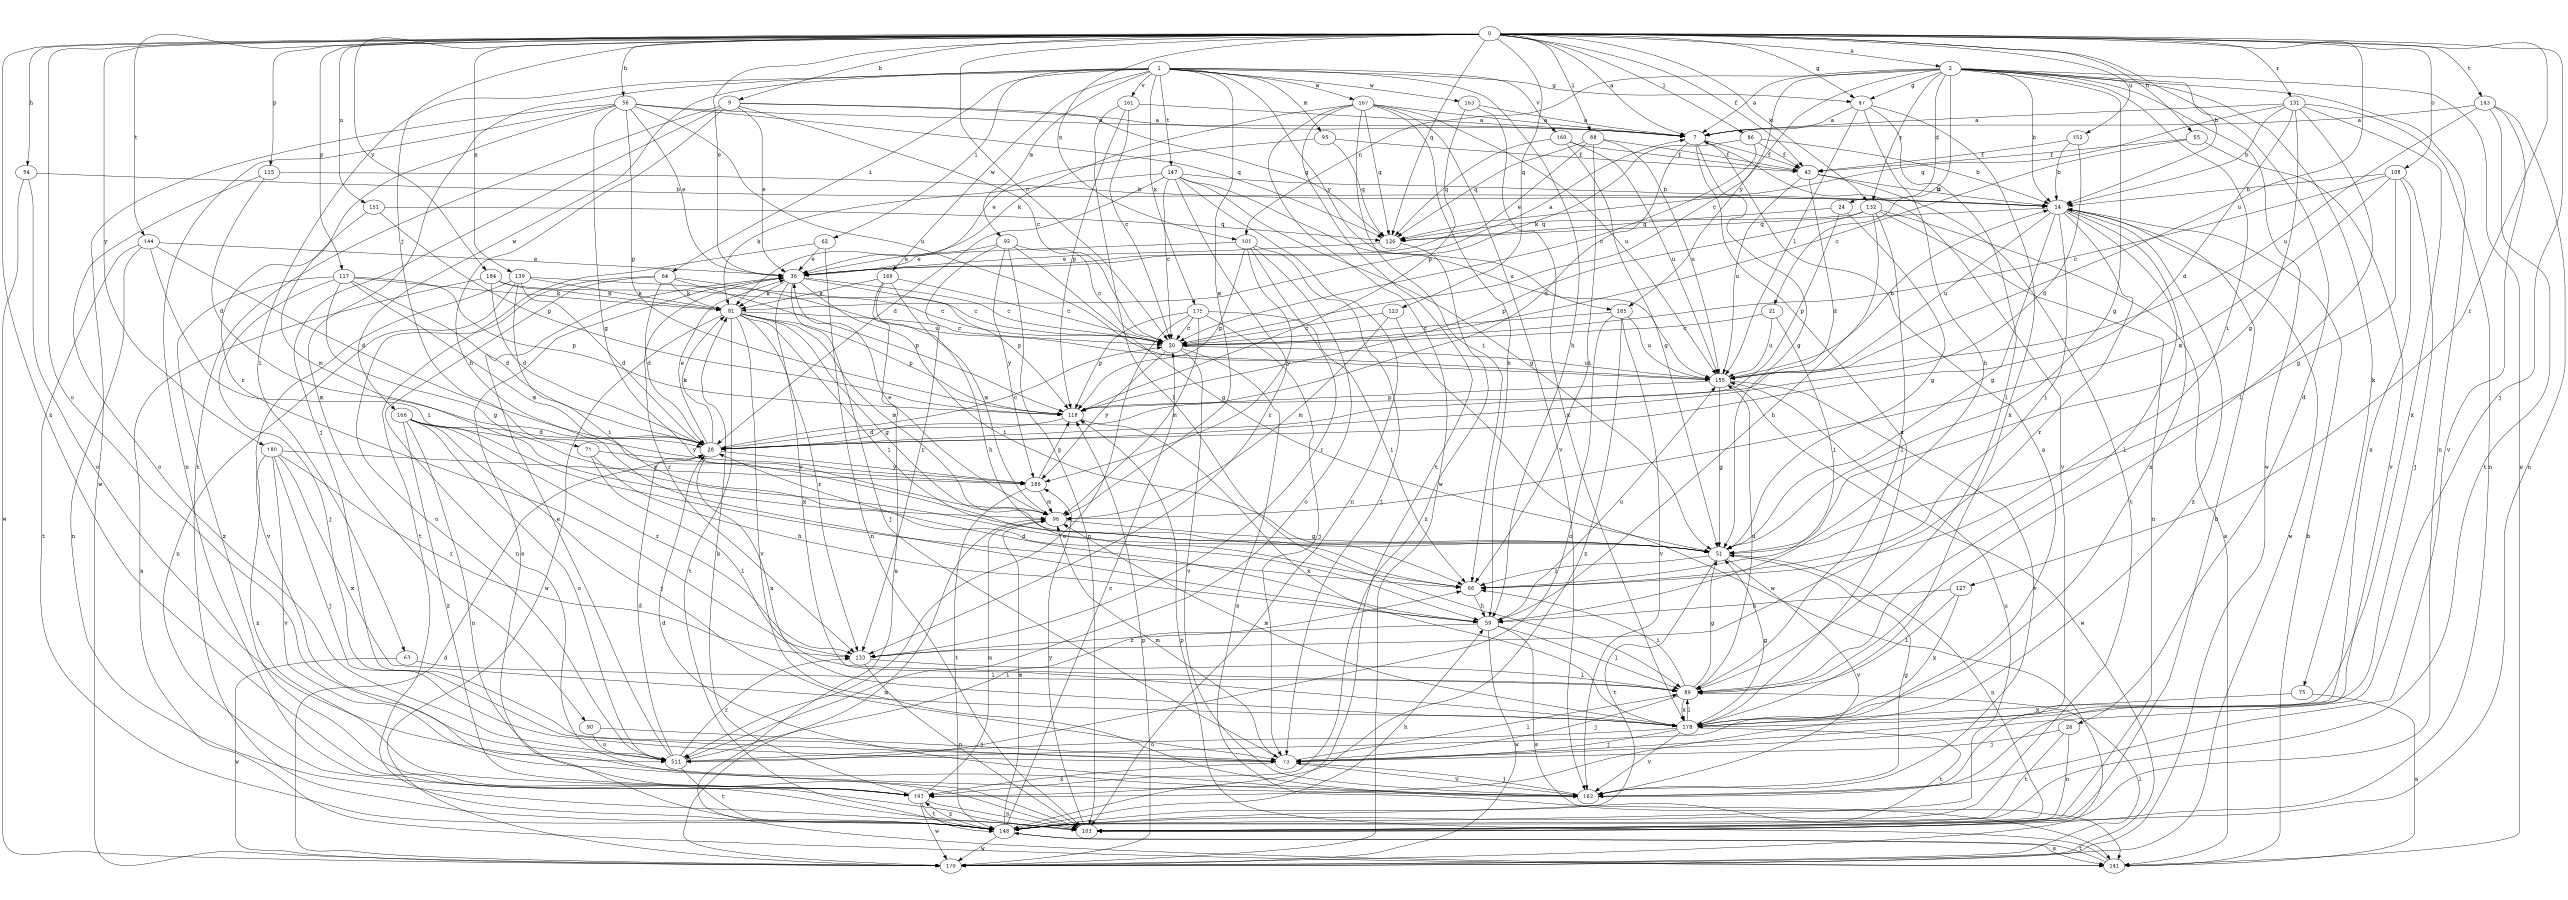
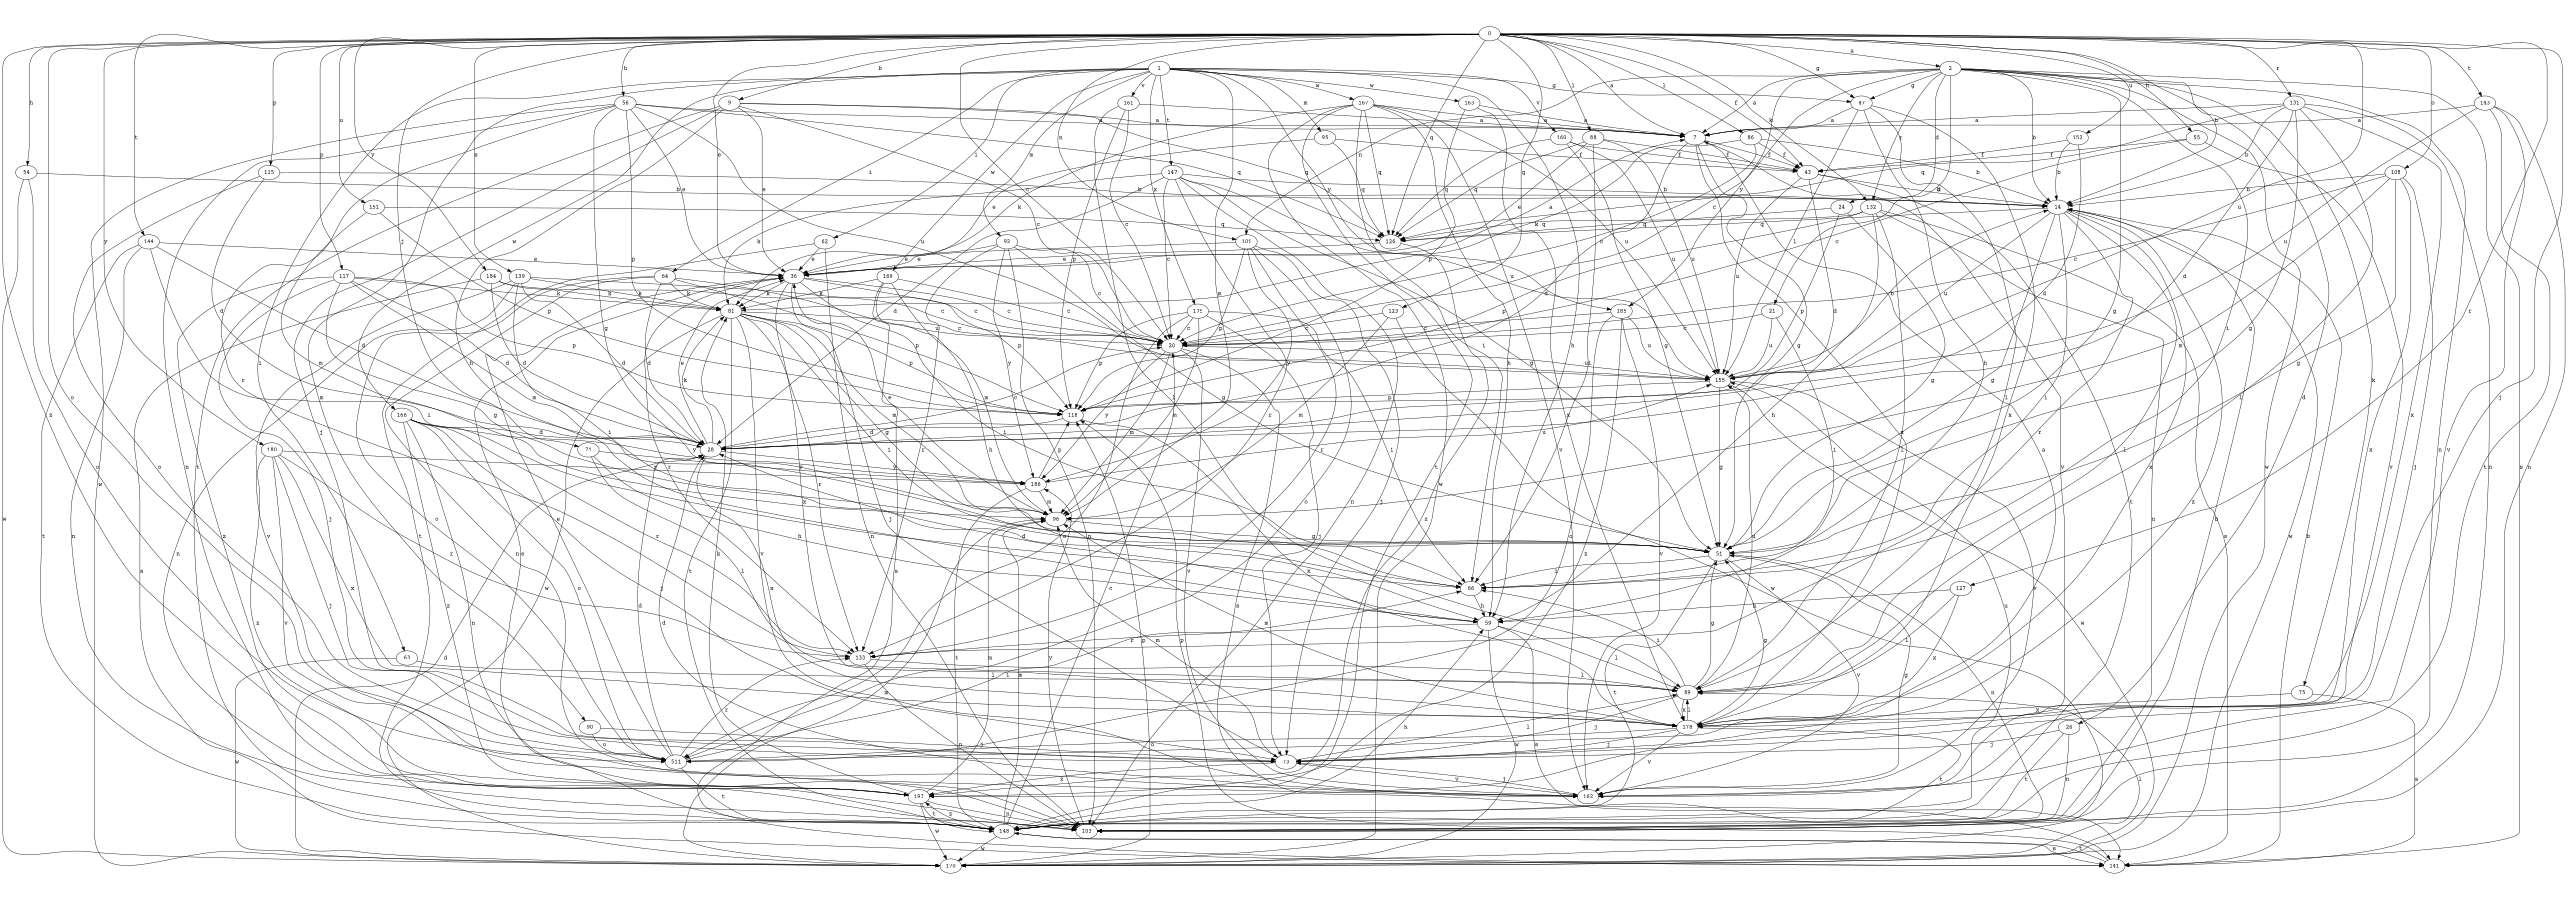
  strict digraph {
    fontname="Courier Prime"
    node [fontname="Courier Prime"]
    edge [fontname="Courier Prime"]
    0
    2
    7
    9
    14
    20
    36
    43
    47
    54
    55
    56
    71
    73
    86
    88
    101
    108
    n19 [label=511]
    115
    117
    123
    126
    127
    131
    139
    143
    144
    151
    152
    155
    180
    184
    193
    132
    75
    185
    21
    24
    26
    51
    66
    103
    141
    170
    28
    162
    178
    59
    148
    89
    133
    96
    186
    118
    81
    1
    62
    63
    64
    90
    92
    95
    147
    160
    161
    163
    166
    167
    169
    175
    0 -> 2 [label=a]
    0 -> 7 [label=a]
    0 -> 9 [label=b]
    0 -> 14 [label=b]
    0 -> 20 [label=c]
    0 -> 36 [label=e]
    0 -> 43 [label=f]
    0 -> 47 [label=g]
    0 -> 54 [label=h]
    0 -> 55 [label=h]
    0 -> 56 [label=h]
    0 -> 71 [label=j]
    0 -> 73 [label=j]
    0 -> 86 [label=l]
    0 -> 88 [label=l]
    0 -> 101 [label=n]
    0 -> 108 [label=o]
    0 -> n19 [label=o]
    0 -> 115 [label=p]
    0 -> 117 [label=p]
    0 -> 123 [label=q]
    0 -> 126 [label=q]
    0 -> 127 [label=r]
    0 -> 131 [label=r]
    0 -> 139 [label=s]
    0 -> 143 [label=t]
    0 -> 144 [label=t]
    0 -> 151 [label=u]
    0 -> 152 [label=u]
    0 -> 155 [label=u]
    0 -> 180 [label=y]
    0 -> 184 [label=y]
    0 -> 193 [label=z]
    0 -> 132 [label=k]
    2 -> 7 [label=a]
    2 -> 14 [label=b]
    2 -> 20 [label=c]
    2 -> 47 [label=g]
    2 -> 101 [label=n]
    2 -> 132 [label=r]
    2 -> 75 [label=k]
    2 -> 185 [label=y]
    2 -> 21 [label=d]
    2 -> 24 [label=d]
    2 -> 26 [label=d]
    2 -> 51 [label=g]
    2 -> 66 [label=i]
    2 -> 103 [label=n]
    2 -> 141 [label=s]
    2 -> 170 [label=w]
    7 -> 43 [label=f]
    7 -> 51 [label=g]
    7 -> 28 [label=d]
    7 -> 162 [label=v]
    7 -> 178 [label=x]
    9 -> 7 [label=a]
    9 -> 20 [label=c]
    9 -> 36 [label=e]
    9 -> 73 [label=j]
    9 -> 126 [label=q]
    9 -> 59 [label=h]
    9 -> 148 [label=t]
    14 -> 126 [label=q]
    14 -> 155 [label=u]
    14 -> 193 [label=z]
    14 -> 51 [label=g]
    14 -> 66 [label=i]
    14 -> 170 [label=w]
    14 -> 178 [label=x]
    14 -> 89 [label=l]
    14 -> 133 [label=r]
    20 -> 155 [label=u]
    20 -> 141 [label=s]
    20 -> 162 [label=v]
+   20 -> 96 [label=m]
    20 -> 186 [label=y]
    36 -> 7 [label=a]
    36 -> 20 [label=c]
    36 -> 73 [label=j]
    36 -> 66 [label=i]
    36 -> 178 [label=x]
    36 -> 133 [label=r]
    36 -> 118 [label=p]
    36 -> 81 [label=k]
    43 -> 14 [label=b]
    43 -> 155 [label=u]
    43 -> 28 [label=d]
    43 -> 148 [label=t]
    47 -> 7 [label=a]
    47 -> 155 [label=l]
    47 -> 178 [label=x]
    47 -> 59 [label=h]
    47 -> 89 [label=l]
    54 -> 14 [label=b]
    54 -> n19 [label=o]
    54 -> 170 [label=w]
    55 -> 20 [label=c]
    55 -> 43 [label=f]
    55 -> 162 [label=v]
    56 -> 7 [label=a]
    56 -> 36 [label=e]
    56 -> 126 [label=q]
    56 -> 155 [label=u]
    56 -> 51 [label=g]
    56 -> 103 [label=n]
    56 -> 170 [label=w]
    56 -> 133 [label=r]
    56 -> 118 [label=p]
    71 -> 59 [label=h]
    71 -> 89 [label=l]
    71 -> 186 [label=y]
    73 -> 193 [label=z]
    73 -> 162 [label=v]
    73 -> 89 [label=l]
    73 -> 96 [label=m]
    86 -> 14 [label=b]
    86 -> 20 [label=c]
    86 -> 43 [label=f]
    86 -> 81 [label=k]
    88 -> 36 [label=e]
    88 -> 43 [label=f]
    88 -> 126 [label=q]
    88 -> 155 [label=u]
    88 -> 66 [label=i]
    101 -> 36 [label=e]
    101 -> 73 [label=j]
    101 -> n19 [label=o]
    101 -> 133 [label=r]
    101 -> 186 [label=y]
    101 -> 118 [label=p]
    108 -> 14 [label=b]
    108 -> 20 [label=c]
    108 -> 73 [label=j]
    108 -> 51 [label=g]
    108 -> 178 [label=x]
    108 -> 96 [label=m]
    n19 -> 7 [label=a]
    n19 -> 36 [label=e]
    n19 -> 66 [label=i]
    n19 -> 28 [label=d]
    n19 -> 148 [label=t]
    n19 -> 133 [label=r]
    115 -> 14 [label=b]
    115 -> n19 [label=o]
    115 -> 28 [label=d]
    117 -> 73 [label=j]
    117 -> 193 [label=z]
    117 -> 51 [label=g]
    117 -> 28 [label=d]
    117 -> 96 [label=m]
    117 -> 118 [label=p]
    117 -> 81 [label=k]
    123 -> 20 [label=c]
    123 -> 170 [label=w]
    123 -> 96 [label=m]
    126 -> 36 [label=e]
    126 -> 193 [label=z]
    127 -> 178 [label=x]
    127 -> 59 [label=h]
    127 -> 89 [label=l]
    131 -> 7 [label=a]
    131 -> 14 [label=b]
    131 -> 126 [label=q]
    131 -> 51 [label=g]
    131 -> 103 [label=n]
    131 -> 28 [label=d]
    131 -> 178 [label=x]
    131 -> 89 [label=l]
    139 -> 20 [label=c]
    139 -> 66 [label=i]
    139 -> 103 [label=n]
    139 -> 28 [label=d]
    139 -> 162 [label=v]
    139 -> 81 [label=k]
    143 -> 7 [label=a]
    143 -> 155 [label=u]
    143 -> 103 [label=n]
    143 -> 162 [label=v]
    143 -> 148 [label=t]
    144 -> 36 [label=e]
    144 -> 66 [label=i]
    144 -> 103 [label=n]
    144 -> 28 [label=d]
    144 -> 148 [label=t]
    151 -> 126 [label=q]
    151 -> 96 [label=m]
    151 -> 118 [label=p]
    152 -> 14 [label=b]
    152 -> 43 [label=f]
    152 -> 28 [label=d]
    155 -> 14 [label=b]
    155 -> 51 [label=g]
    155 -> 170 [label=w]
    155 -> 162 [label=v]
    155 -> 118 [label=p]
    180 -> 73 [label=j]
    180 -> 193 [label=z]
    180 -> 162 [label=v]
    180 -> 178 [label=x]
    180 -> 133 [label=r]
    180 -> 186 [label=y]
    184 -> 20 [label=c]
    184 -> 141 [label=s]
    184 -> 28 [label=d]
    184 -> 81 [label=k]
    193 -> 103 [label=n]
    193 -> 170 [label=w]
    193 -> 148 [label=t]
    193 -> 96 [label=m]
    193 -> 81 [label=k]
    132 -> 126 [label=q]
    132 -> 103 [label=n]
    132 -> 141 [label=s]
    132 -> 59 [label=h]
    132 -> 89 [label=l]
    132 -> 118 [label=p]
    75 -> 141 [label=s]
    75 -> 178 [label=x]
    185 -> 20 [label=c]
    185 -> n19 [label=o]
    185 -> 155 [label=u]
    185 -> 193 [label=z]
    185 -> 162 [label=v]
    21 -> 20 [label=c]
    21 -> 155 [label=u]
    21 -> 66 [label=i]
    24 -> 126 [label=q]
    24 -> 51 [label=g]
    24 -> 118 [label=p]
    26 -> 73 [label=j]
    26 -> 103 [label=n]
    26 -> 148 [label=t]
    51 -> 66 [label=i]
    51 -> 103 [label=n]
    51 -> 162 [label=v]
    51 -> 148 [label=t]
    66 -> 59 [label=h]
    103 -> 14 [label=b]
    103 -> 186 [label=y]
    141 -> 14 [label=b]
    141 -> 148 [label=t]
    141 -> 118 [label=p]
    170 -> 28 [label=d]
    170 -> 89 [label=l]
    170 -> 96 [label=m]
    170 -> 118 [label=p]
    28 -> 20 [label=c]
    28 -> 36 [label=e]
    28 -> 178 [label=x]
    28 -> 186 [label=y]
    28 -> 81 [label=k]
    162 -> 73 [label=j]
    162 -> 51 [label=g]
    162 -> 28 [label=d]
    178 -> 73 [label=j]
    178 -> n19 [label=o]
    178 -> 51 [label=g]
    178 -> 162 [label=v]
    178 -> 148 [label=t]
    178 -> 89 [label=l]
    178 -> 96 [label=m]
    59 -> 141 [label=s]
    59 -> 170 [label=w]
    59 -> 28 [label=d]
    59 -> 89 [label=l]
    59 -> 133 [label=r]
    148 -> 20 [label=c]
    148 -> 36 [label=e]
    148 -> 155 [label=u]
    148 -> 193 [label=z]
    148 -> 141 [label=s]
    148 -> 170 [label=w]
    148 -> 59 [label=h]
    148 -> 96 [label=m]
    89 -> 73 [label=j]
    89 -> 155 [label=u]
    89 -> 51 [label=g]
    89 -> 66 [label=i]
    89 -> 178 [label=x]
    133 -> 103 [label=n]
    133 -> 89 [label=l]
    96 -> 36 [label=e]
    96 -> 51 [label=g]
-   59 -> 155 [label=u]
+   186 -> 155 [label=u]
    186 -> 148 [label=t]
    186 -> 96 [label=m]
    186 -> 118 [label=p]
    118 -> 28 [label=d]
    118 -> 178 [label=x]
    81 -> 20 [label=c]
    81 -> 51 [label=g]
    81 -> 66 [label=i]
    81 -> 170 [label=w]
    81 -> 162 [label=v]
    81 -> 148 [label=t]
    81 -> 133 [label=r]
    81 -> 96 [label=m]
    81 -> 118 [label=p]
    1 -> 47 [label=g]
    1 -> 185 [label=y]
    1 -> 59 [label=h]
    1 -> 96 [label=m]
    1 -> 62 [label=i]
    1 -> 63 [label=i]
    1 -> 64 [label=i]
    1 -> 90 [label=m]
    1 -> 92 [label=m]
    1 -> 95 [label=m]
    1 -> 147 [label=t]
    1 -> 160 [label=v]
    1 -> 161 [label=v]
    1 -> 163 [label=w]
    1 -> 166 [label=w]
    1 -> 167 [label=w]
    1 -> 169 [label=w]
    1 -> 175 [label=x]
    62 -> 36 [label=e]
    62 -> 103 [label=n]
    62 -> 148 [label=t]
    63 -> 170 [label=w]
    63 -> 89 [label=l]
    64 -> n19 [label=o]
    64 -> 155 [label=u]
    64 -> 103 [label=n]
    64 -> 28 [label=d]
    64 -> 118 [label=p]
    64 -> 81 [label=k]
    90 -> 73 [label=j]
    90 -> n19 [label=o]
    92 -> 20 [label=c]
    92 -> 36 [label=e]
    92 -> 51 [label=g]
    92 -> 103 [label=n]
    92 -> 133 [label=r]
    92 -> 186 [label=y]
    95 -> 36 [label=e]
    95 -> 43 [label=f]
    95 -> 126 [label=q]
    147 -> 14 [label=b]
    147 -> 20 [label=c]
    147 -> 155 [label=u]
    147 -> 51 [label=g]
    147 -> 103 [label=n]
    147 -> 28 [label=d]
    147 -> 133 [label=r]
    147 -> 81 [label=k]
    160 -> 43 [label=f]
    160 -> 126 [label=q]
    160 -> 155 [label=u]
    160 -> 51 [label=g]
    161 -> 7 [label=a]
    161 -> 20 [label=c]
    161 -> 89 [label=l]
    161 -> 118 [label=p]
    163 -> 7 [label=a]
    163 -> 178 [label=x]
    163 -> 118 [label=p]
    166 -> 73 [label=j]
    166 -> n19 [label=o]
    166 -> 193 [label=z]
    166 -> 103 [label=n]
    166 -> 28 [label=d]
    166 -> 133 [label=r]
    166 -> 186 [label=y]
    167 -> 7 [label=a]
    167 -> 126 [label=q]
    167 -> 155 [label=u]
    167 -> 66 [label=i]
    167 -> 170 [label=w]
    167 -> 162 [label=v]
    167 -> 59 [label=h]
    167 -> 148 [label=t]
    167 -> 81 [label=k]
    169 -> 20 [label=c]
    169 -> 141 [label=s]
    169 -> 59 [label=h]
    169 -> 96 [label=m]
    169 -> 81 [label=k]
    175 -> 20 [label=c]
    175 -> 73 [label=j]
    175 -> n19 [label=o]
    175 -> 66 [label=i]
    175 -> 96 [label=m]
    175 -> 118 [label=p]
  }
